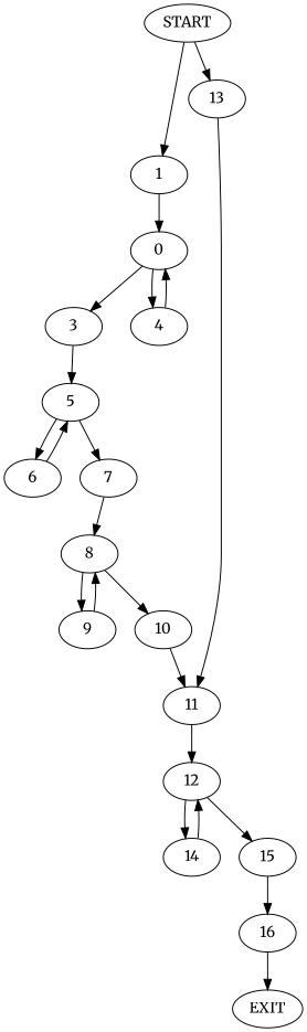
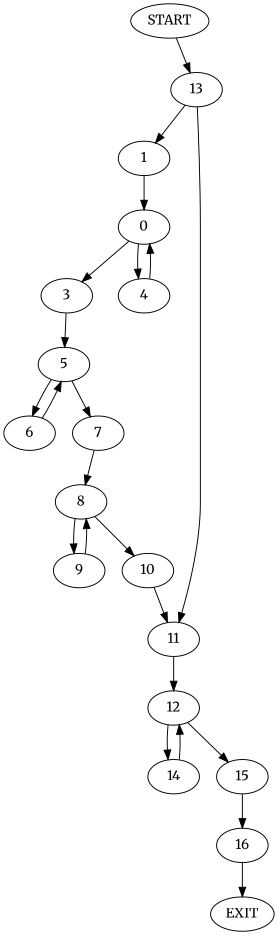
  digraph {
    fontname=Merriweather
    node [fontname=Merriweather]
    edge [fontname=Merriweather]
    n1 [label=START]
    1
    13
    n4 [label=0]
    11
    n6 [label=EXIT]
    3
    4
    5
    6
    7
    8
    9
    10
    12
    14
    15
    16
-   n1 -> 1
+   13 -> 1
    n1 -> 13
    1 -> n4
    13 -> 11
    n4 -> 3
    n4 -> 4
    11 -> 12
    3 -> 5
    4 -> n4
    5 -> 6
    5 -> 7
    6 -> 5
    7 -> 8
    8 -> 9
    8 -> 10
    9 -> 8
    10 -> 11
    12 -> 14
    12 -> 15
    14 -> 12
    15 -> 16
    16 -> n6
  }
